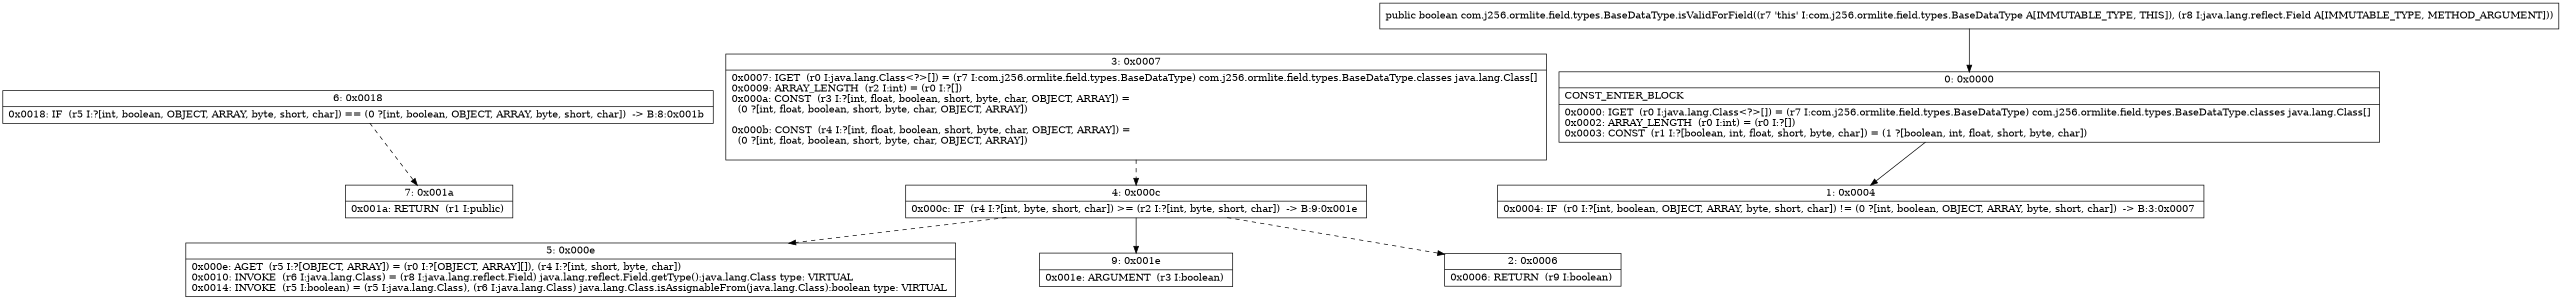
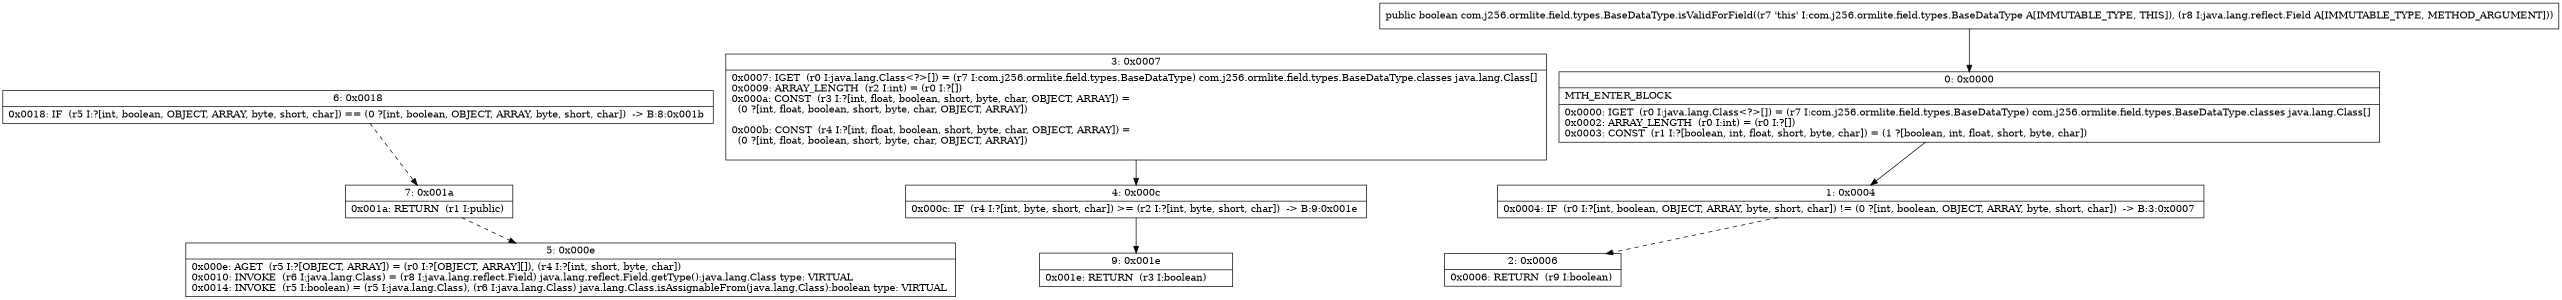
  digraph {
    node [shape=record]
-   n1 [label="{0\:\ 0x0000|CONST_ENTER_BLOCK\l|0x0000: IGET  (r0 I:java.lang.Class\<?\>[]) = (r7 I:com.j256.ormlite.field.types.BaseDataType) com.j256.ormlite.field.types.BaseDataType.classes java.lang.Class[] \l0x0002: ARRAY_LENGTH  (r0 I:int) = (r0 I:?[]) \l0x0003: CONST  (r1 I:?[boolean, int, float, short, byte, char]) = (1 ?[boolean, int, float, short, byte, char]) \l}"]
+   n1 [label="{0\:\ 0x0000|MTH_ENTER_BLOCK\l|0x0000: IGET  (r0 I:java.lang.Class\<?\>[]) = (r7 I:com.j256.ormlite.field.types.BaseDataType) com.j256.ormlite.field.types.BaseDataType.classes java.lang.Class[] \l0x0002: ARRAY_LENGTH  (r0 I:int) = (r0 I:?[]) \l0x0003: CONST  (r1 I:?[boolean, int, float, short, byte, char]) = (1 ?[boolean, int, float, short, byte, char]) \l}"]
    n2 [label="{1\:\ 0x0004|0x0004: IF  (r0 I:?[int, boolean, OBJECT, ARRAY, byte, short, char]) != (0 ?[int, boolean, OBJECT, ARRAY, byte, short, char])  \-\> B:3:0x0007 \l}"]
    n3 [label="{2\:\ 0x0006|0x0006: RETURN  (r9 I:boolean) \l}"]
    n4 [label="{3\:\ 0x0007|0x0007: IGET  (r0 I:java.lang.Class\<?\>[]) = (r7 I:com.j256.ormlite.field.types.BaseDataType) com.j256.ormlite.field.types.BaseDataType.classes java.lang.Class[] \l0x0009: ARRAY_LENGTH  (r2 I:int) = (r0 I:?[]) \l0x000a: CONST  (r3 I:?[int, float, boolean, short, byte, char, OBJECT, ARRAY]) = \l  (0 ?[int, float, boolean, short, byte, char, OBJECT, ARRAY])\l \l0x000b: CONST  (r4 I:?[int, float, boolean, short, byte, char, OBJECT, ARRAY]) = \l  (0 ?[int, float, boolean, short, byte, char, OBJECT, ARRAY])\l \l}"]
    n5 [label="{4\:\ 0x000c|0x000c: IF  (r4 I:?[int, byte, short, char]) \>= (r2 I:?[int, byte, short, char])  \-\> B:9:0x001e \l}"]
    n6 [label="{5\:\ 0x000e|0x000e: AGET  (r5 I:?[OBJECT, ARRAY]) = (r0 I:?[OBJECT, ARRAY][]), (r4 I:?[int, short, byte, char]) \l0x0010: INVOKE  (r6 I:java.lang.Class) = (r8 I:java.lang.reflect.Field) java.lang.reflect.Field.getType():java.lang.Class type: VIRTUAL \l0x0014: INVOKE  (r5 I:boolean) = (r5 I:java.lang.Class), (r6 I:java.lang.Class) java.lang.Class.isAssignableFrom(java.lang.Class):boolean type: VIRTUAL \l}"]
-   n7 [label="{9\:\ 0x001e|0x001e: ARGUMENT  (r3 I:boolean) \l}"]
+   n7 [label="{9\:\ 0x001e|0x001e: RETURN  (r3 I:boolean) \l}"]
    n8 [label="{6\:\ 0x0018|0x0018: IF  (r5 I:?[int, boolean, OBJECT, ARRAY, byte, short, char]) == (0 ?[int, boolean, OBJECT, ARRAY, byte, short, char])  \-\> B:8:0x001b \l}"]
    n9 [label="{7\:\ 0x001a|0x001a: RETURN  (r1 I:public) \l}"]
    n10 [label="{public boolean com.j256.ormlite.field.types.BaseDataType.isValidForField((r7 'this' I:com.j256.ormlite.field.types.BaseDataType A[IMMUTABLE_TYPE, THIS]), (r8 I:java.lang.reflect.Field A[IMMUTABLE_TYPE, METHOD_ARGUMENT])) }"]
    n1 -> n2
-   n5 -> n3 [style=dashed]
-   n4 -> n5 [style=dashed]
-   n5 -> n6 [style=dashed]
+   n2 -> n3 [style=dashed]
+   n4 -> n5
+   n9 -> n6 [style=dashed]
    n5 -> n7
    n8 -> n9 [style=dashed]
    n10 -> n1
  }
